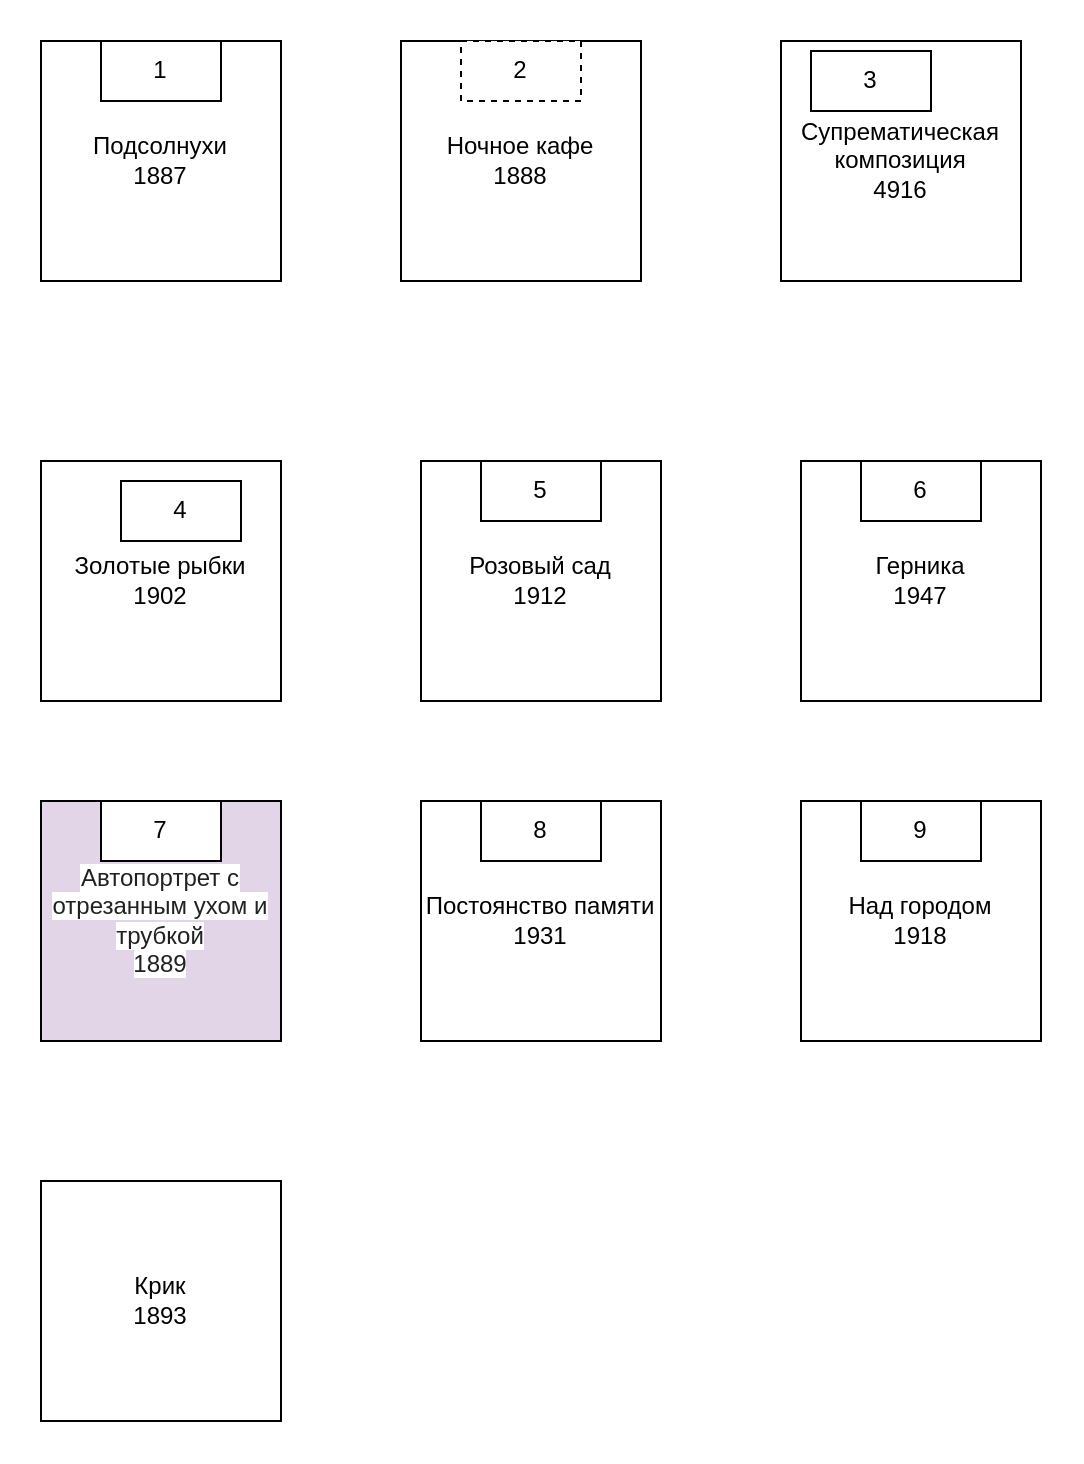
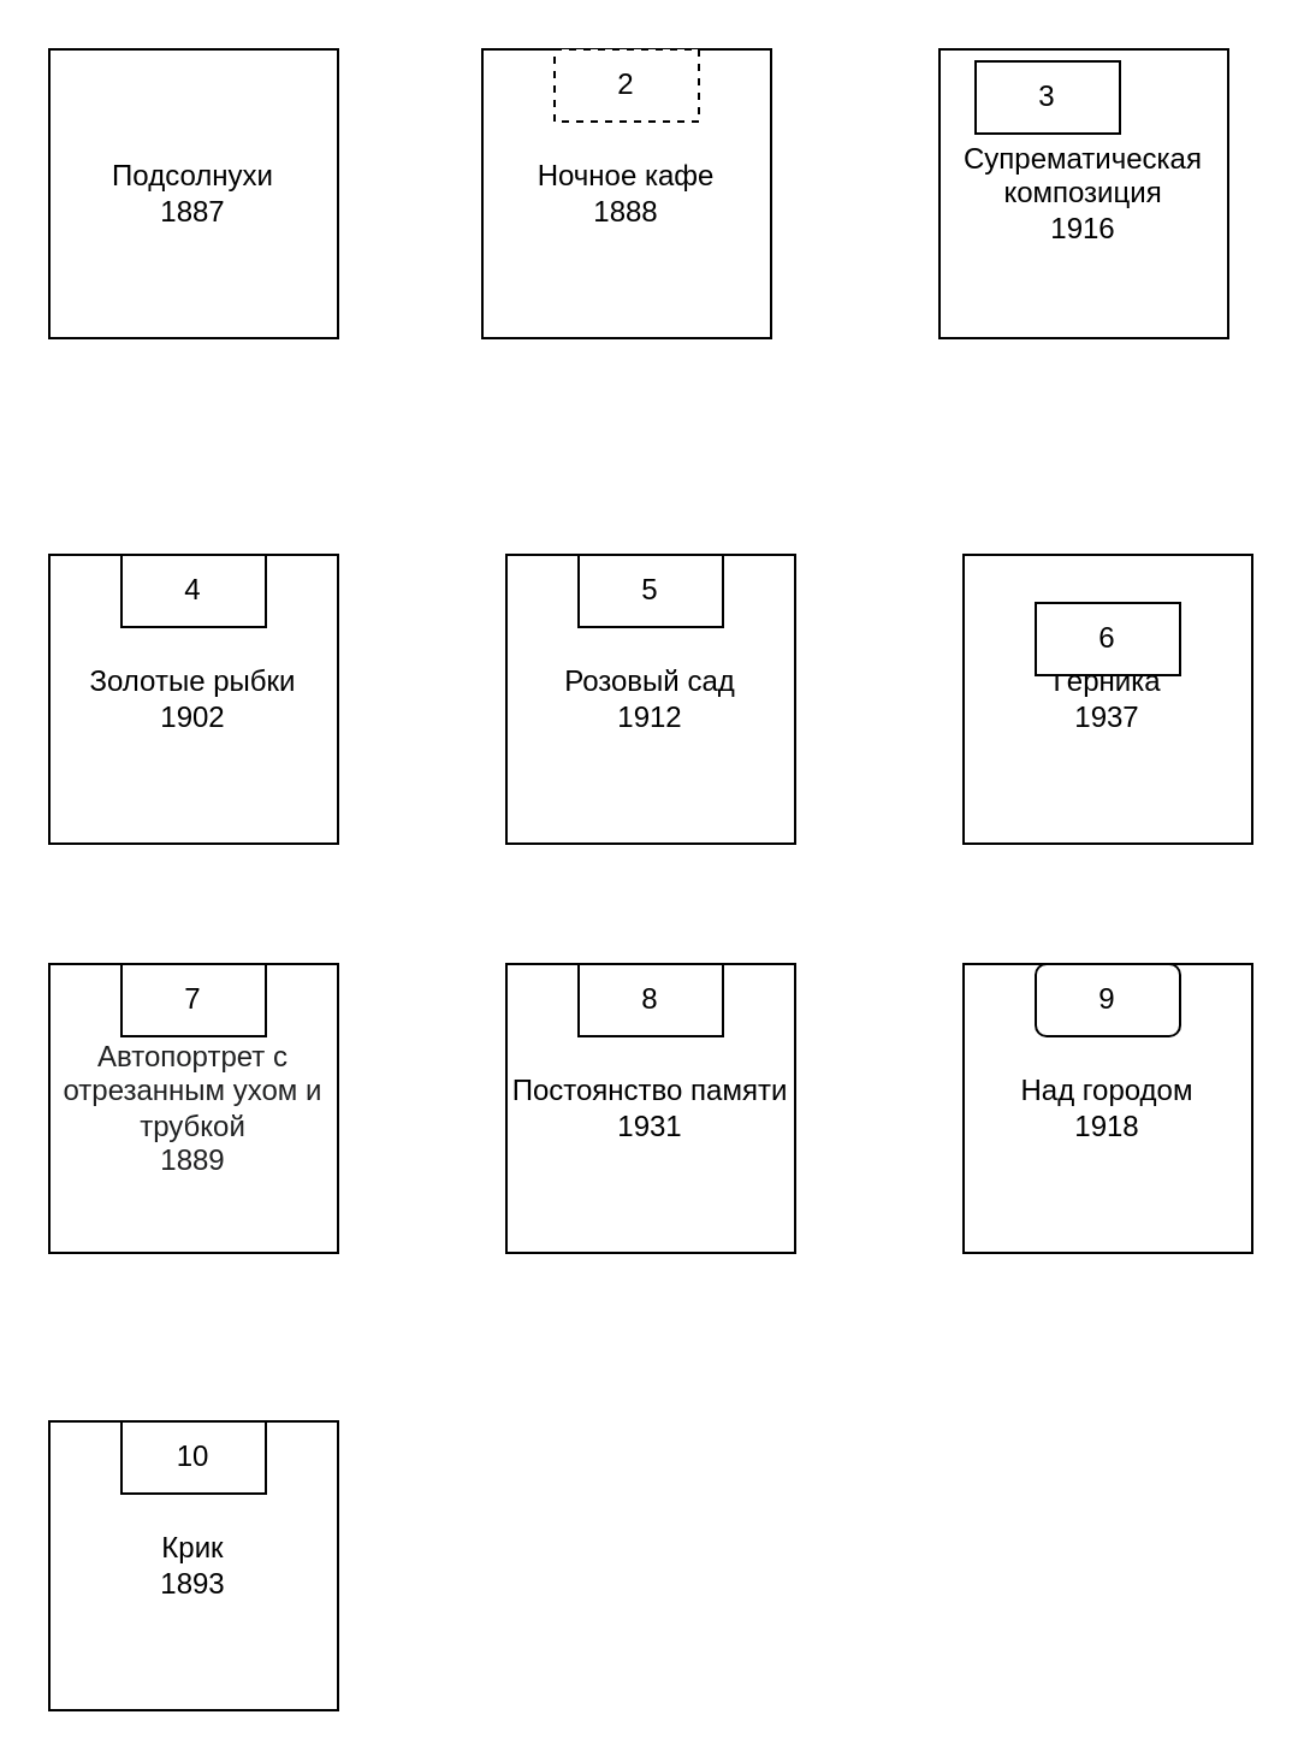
  <mxCell id="0" />
  <mxCell id="1" parent="0" />
  <mxCell id="2" value="Подсолнухи&lt;div&gt;1887&lt;/div&gt;" style="whiteSpace=wrap;html=1;aspect=fixed;" vertex="1" parent="1"><mxGeometry x="20" y="20" width="120" height="120" as="geometry" /></mxCell>
- <mxCell id="3" value="1" style="rounded=0;whiteSpace=wrap;html=1;" vertex="1" parent="1"><mxGeometry x="50" y="20" width="60" height="30" as="geometry" /></mxCell>
  <mxCell id="4" value="Ночное кафе&lt;div&gt;1888&lt;/div&gt;" style="whiteSpace=wrap;html=1;aspect=fixed;" vertex="1" parent="1"><mxGeometry x="200" y="20" width="120" height="120" as="geometry" /></mxCell>
  <mxCell id="5" value="2" style="rounded=0;whiteSpace=wrap;html=1;dashed=1;" vertex="1" parent="1"><mxGeometry x="230" y="20" width="60" height="30" as="geometry" /></mxCell>
- <mxCell id="6" value="&lt;div&gt;Супрематическая композиция&lt;/div&gt;&lt;div&gt;4916&lt;/div&gt;" style="whiteSpace=wrap;html=1;aspect=fixed;" vertex="1" parent="1"><mxGeometry x="390" y="20" width="120" height="120" as="geometry" /></mxCell>
+ <mxCell id="6" value="&lt;div&gt;Супрематическая композиция&lt;/div&gt;&lt;div&gt;1916&lt;/div&gt;" style="whiteSpace=wrap;html=1;aspect=fixed;" vertex="1" parent="1"><mxGeometry x="390" y="20" width="120" height="120" as="geometry" /></mxCell>
  <mxCell id="7" value="3" style="rounded=0;whiteSpace=wrap;html=1;" vertex="1" parent="1"><mxGeometry x="405" y="25" width="60" height="30" as="geometry" /></mxCell>
  <mxCell id="8" value="Золотые рыбки&lt;br&gt;1902" style="whiteSpace=wrap;html=1;aspect=fixed;" vertex="1" parent="1"><mxGeometry x="20" y="230" width="120" height="120" as="geometry" /></mxCell>
- <mxCell id="9" value="4" style="rounded=0;whiteSpace=wrap;html=1;" vertex="1" parent="1"><mxGeometry x="60" y="240" width="60" height="30" as="geometry" /></mxCell>
+ <mxCell id="9" value="4" style="rounded=0;whiteSpace=wrap;html=1;" vertex="1" parent="1"><mxGeometry x="50" y="230" width="60" height="30" as="geometry" /></mxCell>
  <mxCell id="10" value="Розовый сад&lt;br&gt;1912" style="whiteSpace=wrap;html=1;aspect=fixed;" vertex="1" parent="1"><mxGeometry x="210" y="230" width="120" height="120" as="geometry" /></mxCell>
  <mxCell id="11" value="5" style="rounded=0;whiteSpace=wrap;html=1;" vertex="1" parent="1"><mxGeometry x="240" y="230" width="60" height="30" as="geometry" /></mxCell>
- <mxCell id="12" value="Герника&lt;br&gt;1947" style="whiteSpace=wrap;html=1;aspect=fixed;" vertex="1" parent="1"><mxGeometry x="400" y="230" width="120" height="120" as="geometry" /></mxCell>
- <mxCell id="13" value="6" style="rounded=0;whiteSpace=wrap;html=1;" vertex="1" parent="1"><mxGeometry x="430" y="230" width="60" height="30" as="geometry" /></mxCell>
- <mxCell id="14" value="&lt;span style=&quot;color: rgb(32, 33, 34); text-align: start; background-color: rgb(255, 255, 255);&quot;&gt;&lt;font face=&quot;Helvetica&quot;&gt;Автопортрет с отрезанным ухом и трубкой&lt;br&gt;1889&lt;/font&gt;&lt;/span&gt;" style="whiteSpace=wrap;html=1;aspect=fixed;fillColor=#e1d5e7;" vertex="1" parent="1"><mxGeometry x="20" y="400" width="120" height="120" as="geometry" /></mxCell>
+ <mxCell id="12" value="Герника&lt;br&gt;1937" style="whiteSpace=wrap;html=1;aspect=fixed;" vertex="1" parent="1"><mxGeometry x="400" y="230" width="120" height="120" as="geometry" /></mxCell>
+ <mxCell id="13" value="6" style="rounded=0;whiteSpace=wrap;html=1;" vertex="1" parent="1"><mxGeometry x="430" y="250" width="60" height="30" as="geometry" /></mxCell>
+ <mxCell id="14" value="&lt;span style=&quot;color: rgb(32, 33, 34); text-align: start; background-color: rgb(255, 255, 255);&quot;&gt;&lt;font face=&quot;Helvetica&quot;&gt;Автопортрет с отрезанным ухом и трубкой&lt;br&gt;1889&lt;/font&gt;&lt;/span&gt;" style="whiteSpace=wrap;html=1;aspect=fixed;" vertex="1" parent="1"><mxGeometry x="20" y="400" width="120" height="120" as="geometry" /></mxCell>
  <mxCell id="15" value="7" style="rounded=0;whiteSpace=wrap;html=1;" vertex="1" parent="1"><mxGeometry x="50" y="400" width="60" height="30" as="geometry" /></mxCell>
  <mxCell id="16" value="Крик&lt;br&gt;1893" style="whiteSpace=wrap;html=1;aspect=fixed;" vertex="1" parent="1"><mxGeometry x="20" y="590" width="120" height="120" as="geometry" /></mxCell>
+ <mxCell id="17" value="10" style="rounded=0;whiteSpace=wrap;html=1;" vertex="1" parent="1"><mxGeometry x="50" y="590" width="60" height="30" as="geometry" /></mxCell>
  <mxCell id="18" value="Постоянство памяти&lt;br&gt;1931" style="whiteSpace=wrap;html=1;aspect=fixed;" vertex="1" parent="1"><mxGeometry x="210" y="400" width="120" height="120" as="geometry" /></mxCell>
  <mxCell id="19" value="8" style="rounded=0;whiteSpace=wrap;html=1;" vertex="1" parent="1"><mxGeometry x="240" y="400" width="60" height="30" as="geometry" /></mxCell>
  <mxCell id="20" value="Над городом&lt;br&gt;1918" style="whiteSpace=wrap;html=1;aspect=fixed;" vertex="1" parent="1"><mxGeometry x="400" y="400" width="120" height="120" as="geometry" /></mxCell>
- <mxCell id="21" value="9" style="rounded=0;whiteSpace=wrap;html=1;" vertex="1" parent="1"><mxGeometry x="430" y="400" width="60" height="30" as="geometry" /></mxCell>
+ <mxCell id="21" value="9" style="whiteSpace=wrap;html=1;rounded=1;" vertex="1" parent="1"><mxGeometry x="430" y="400" width="60" height="30" as="geometry" /></mxCell>
